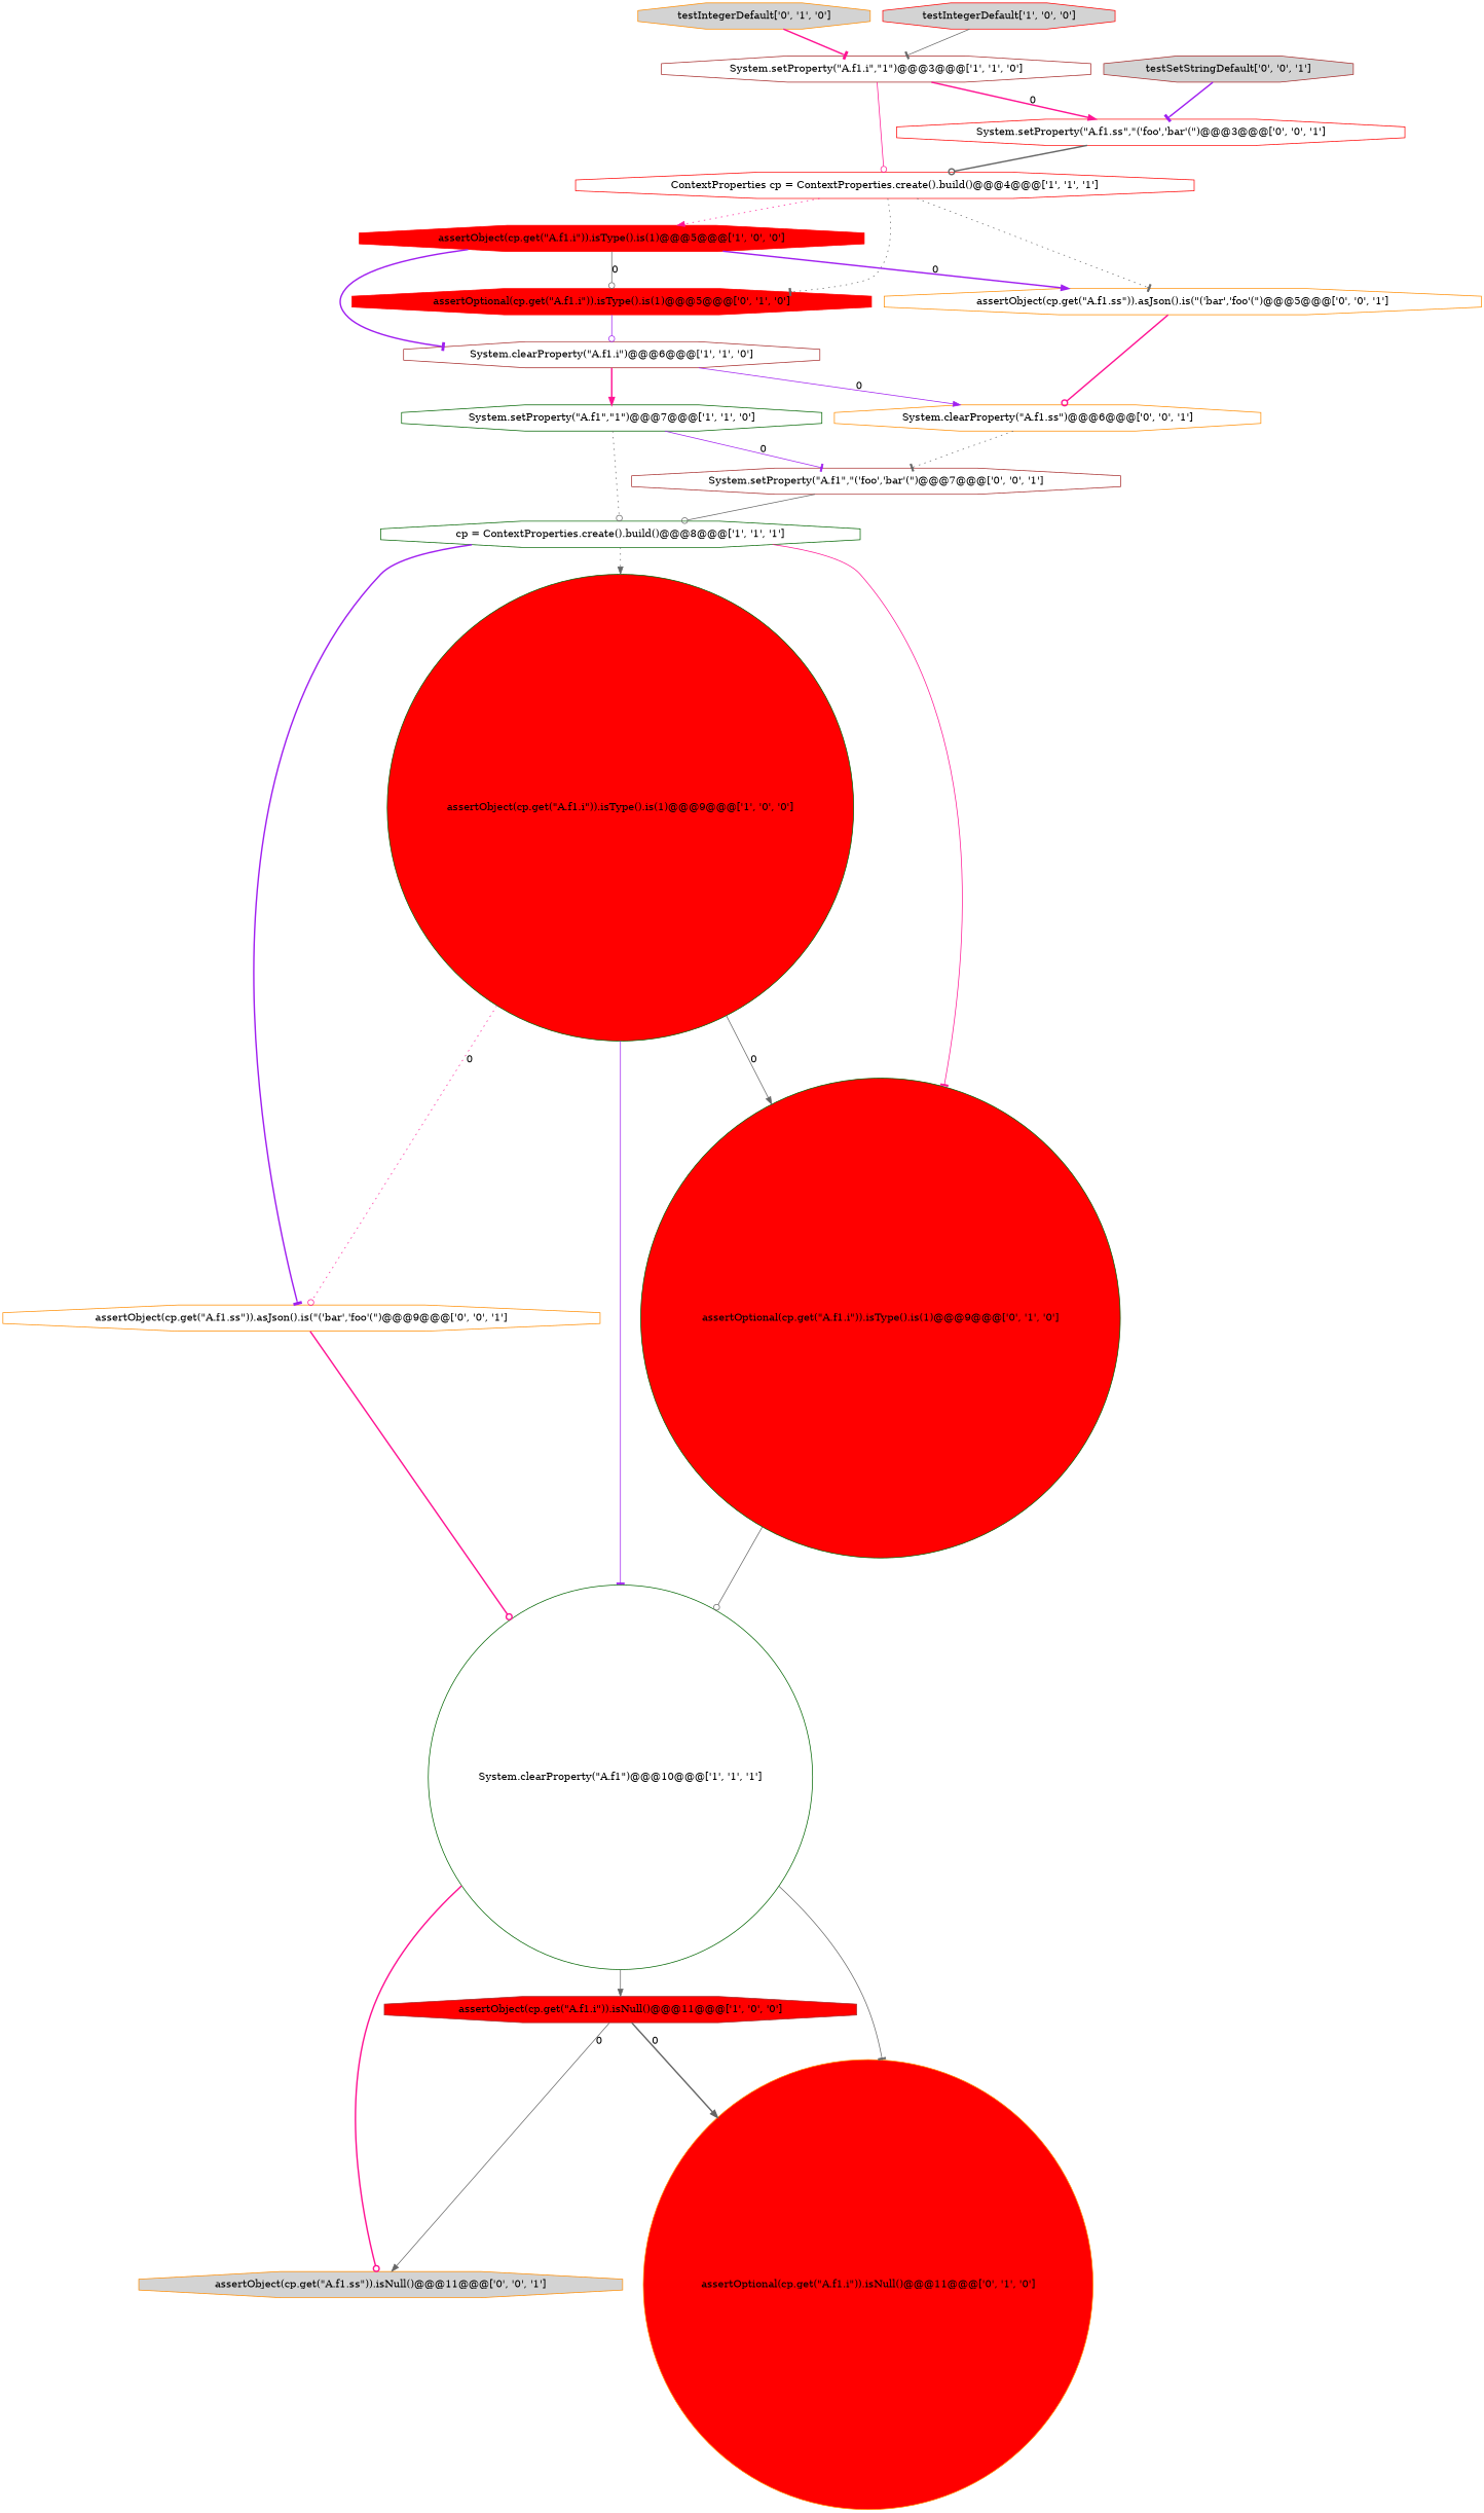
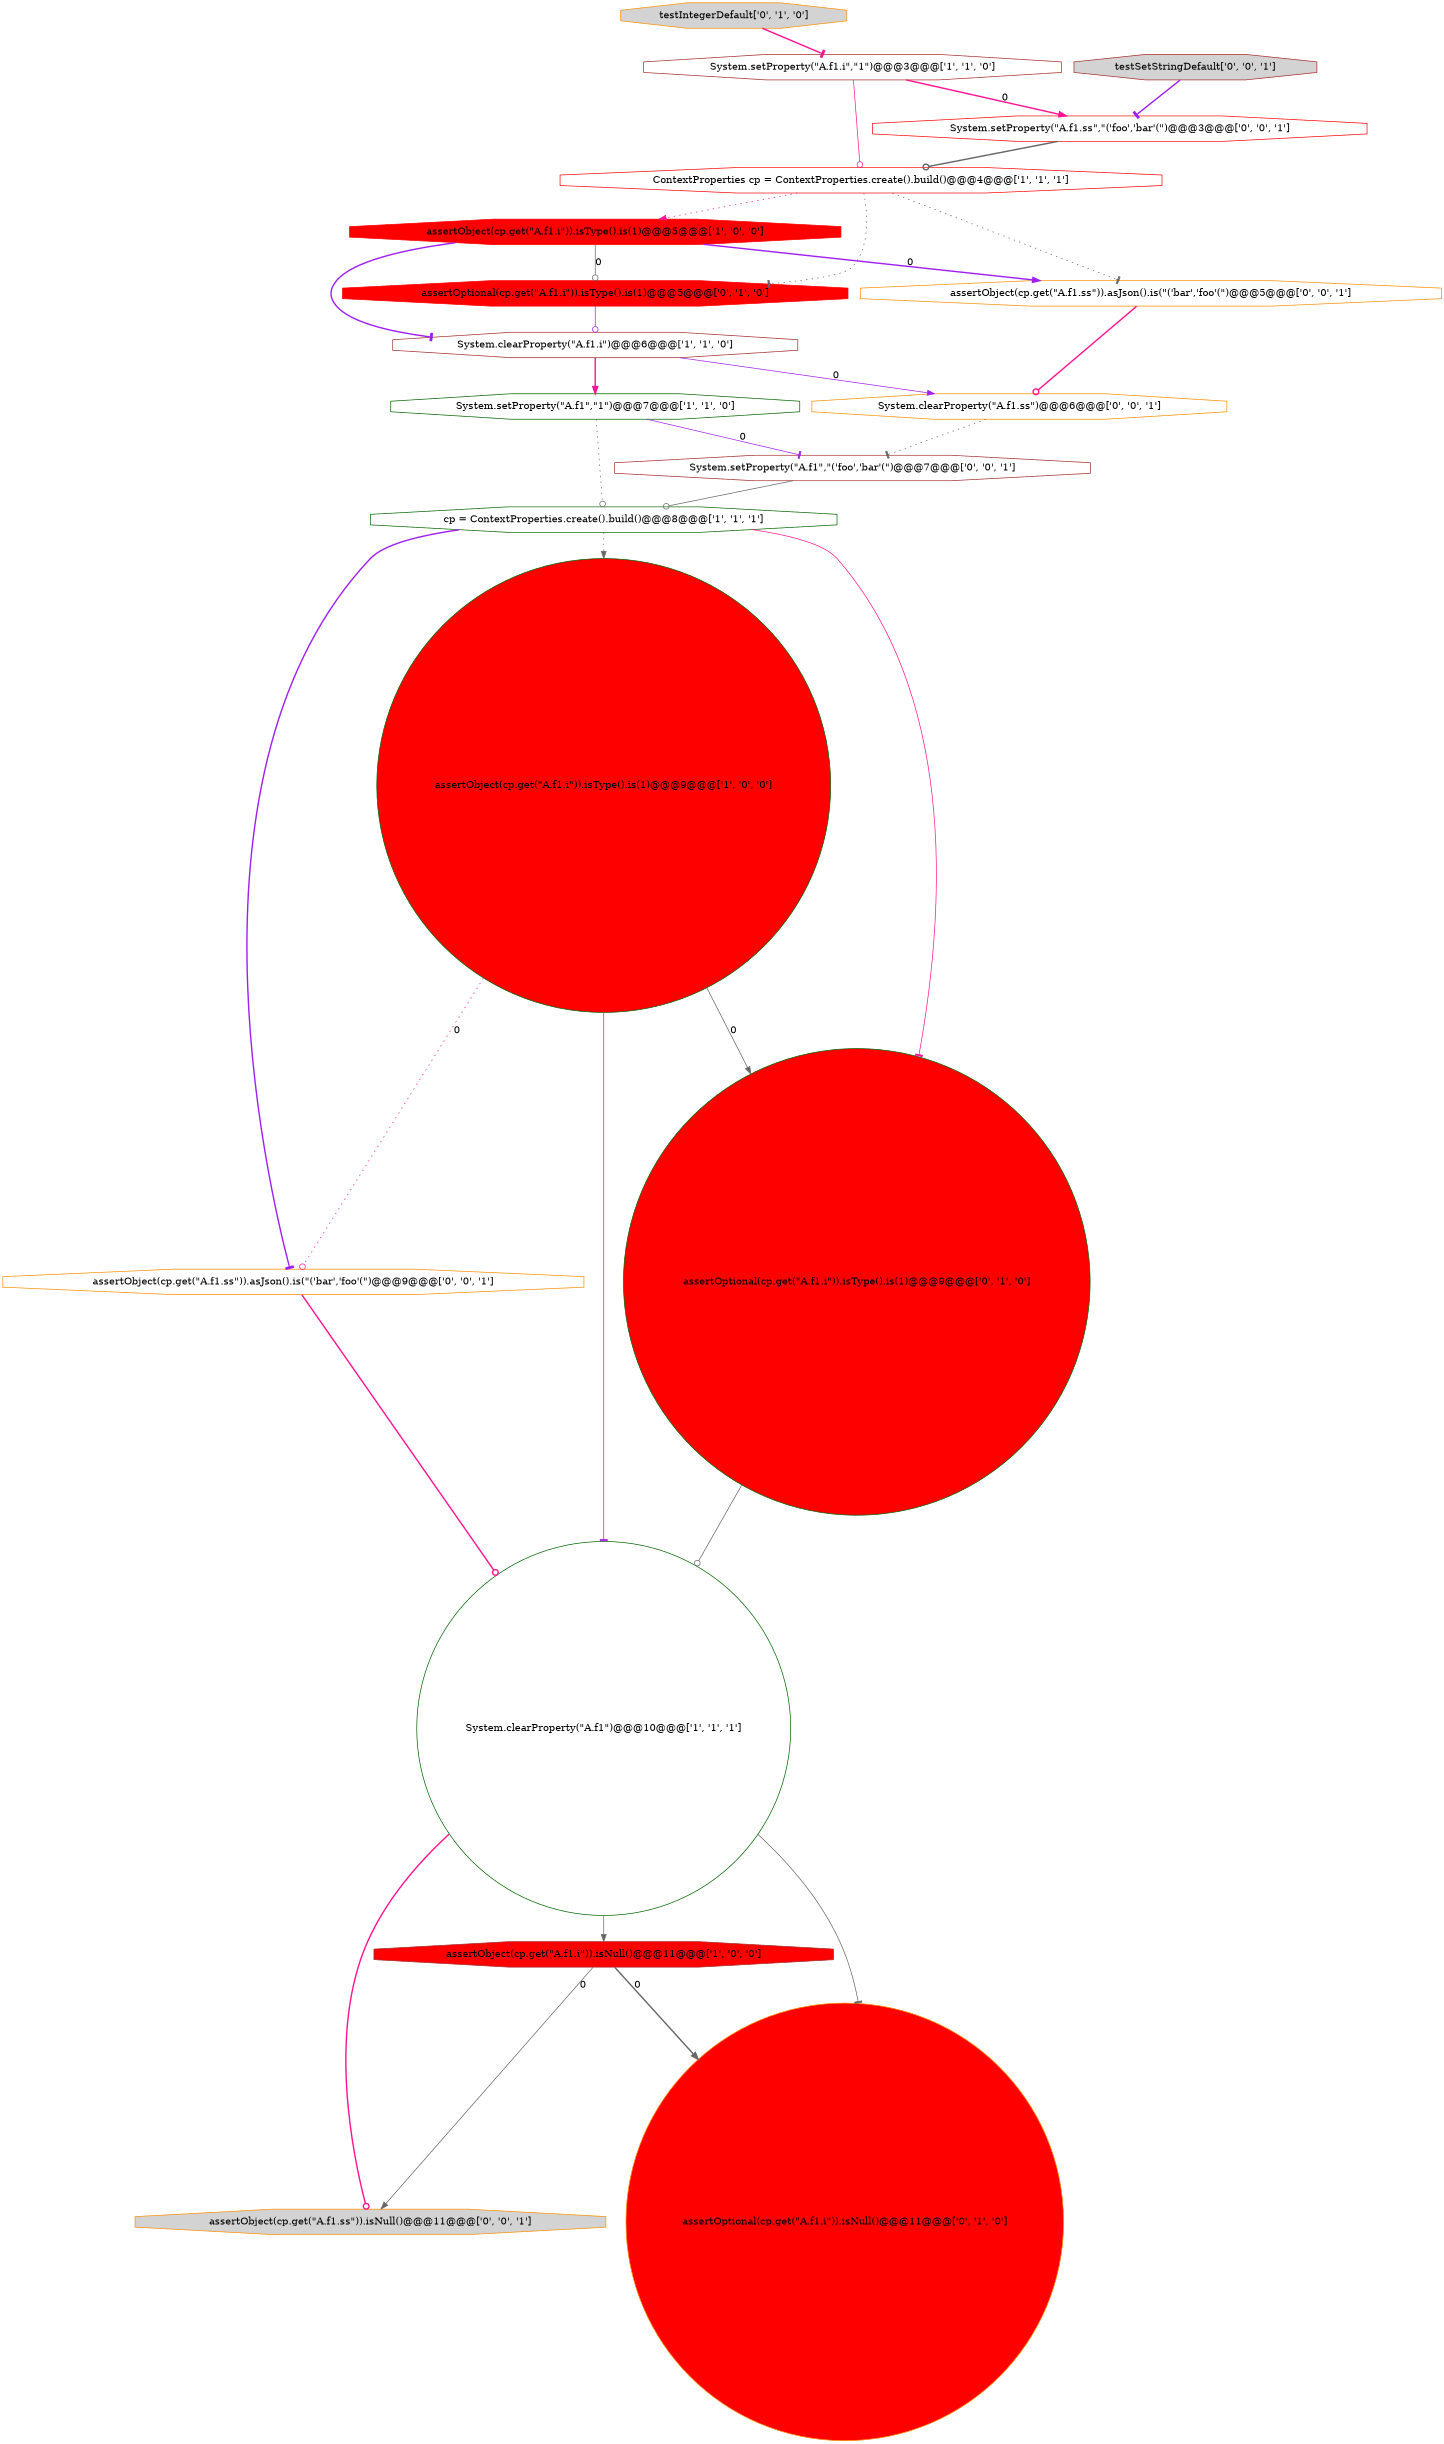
  digraph {
    node [fillcolor=white shape=octagon style=filled color=darkorange]
    edge [style=solid color=gray40 arrowhead=tee]
    n1 [label="ContextProperties cp = ContextProperties.create().build()@@@4@@@['1', '1', '1']" color=red]
    n2 [fillcolor=red label="assertObject(cp.get(\"A.f1.i\")).isType().is(1)@@@5@@@['1', '0', '0']" color=red]
    n3 [fillcolor=red label="assertOptional(cp.get(\"A.f1.i\")).isType().is(1)@@@5@@@['0', '1', '0']" color=red]
    n4 [label="assertObject(cp.get(\"A.f1.ss\")).asJson().is(\"('bar','foo'(\")@@@5@@@['0', '0', '1']"]
    n5 [label="System.setProperty(\"A.f1.i\",\"1\")@@@3@@@['1', '1', '0']" color=brown]
    n6 [label="System.setProperty(\"A.f1.ss\",\"('foo','bar'(\")@@@3@@@['0', '0', '1']" color=red]
    n7 [label="cp = ContextProperties.create().build()@@@8@@@['1', '1', '1']" color=darkgreen]
    n8 [label="assertObject(cp.get(\"A.f1.ss\")).asJson().is(\"('bar','foo'(\")@@@9@@@['0', '0', '1']"]
    n9 [fillcolor=red label="assertOptional(cp.get(\"A.f1.i\")).isType().is(1)@@@9@@@['0', '1', '0']" shape=circle color=darkgreen]
    n10 [fillcolor=red label="assertObject(cp.get(\"A.f1.i\")).isType().is(1)@@@9@@@['1', '0', '0']" shape=circle color=darkgreen]
    n11 [fillcolor=lightgray label="assertObject(cp.get(\"A.f1.ss\")).isNull()@@@11@@@['0', '0', '1']"]
    n12 [label="System.clearProperty(\"A.f1.i\")@@@6@@@['1', '1', '0']" color=brown]
    n13 [label="System.clearProperty(\"A.f1.ss\")@@@6@@@['0', '0', '1']"]
    n14 [label="System.setProperty(\"A.f1\",\"1\")@@@7@@@['1', '1', '0']" color=darkgreen]
    n15 [label="System.clearProperty(\"A.f1\")@@@10@@@['1', '1', '1']" shape=circle color=darkgreen]
    n16 [fillcolor=lightgray label="testSetStringDefault['0', '0', '1']" color=brown]
    n17 [label="System.setProperty(\"A.f1\",\"('foo','bar'(\")@@@7@@@['0', '0', '1']" color=brown]
    n18 [fillcolor=red label="assertObject(cp.get(\"A.f1.i\")).isNull()@@@11@@@['1', '0', '0']" color=brown]
    n19 [fillcolor=red label="assertOptional(cp.get(\"A.f1.i\")).isNull()@@@11@@@['0', '1', '0']" shape=circle]
    n20 [fillcolor=lightgray label="testIntegerDefault['0', '1', '0']"]
-   n21 [fillcolor=lightgray label="testIntegerDefault['1', '0', '0']" color=red]
    n1 -> n2 [style=dotted color=deeppink arrowhead=normal]
    n1 -> n3 [style=dotted]
    n1 -> n4 [style=dotted]
    n2 -> n3 [label=0 arrowhead=odot]
    n2 -> n4 [label=0 style=bold color=purple arrowhead=normal]
    n2 -> n12 [style=bold color=purple]
    n3 -> n12 [color=purple arrowhead=odot]
    n4 -> n13 [style=bold color=deeppink arrowhead=odot]
    n5 -> n1 [color=deeppink arrowhead=odot]
    n5 -> n6 [label=0 style=bold color=deeppink arrowhead=normal]
    n6 -> n1 [style=bold arrowhead=odot]
    n7 -> n8 [style=bold color=purple]
    n7 -> n9 [color=deeppink]
    n7 -> n10 [style=dotted arrowhead=normal]
    n8 -> n15 [style=bold color=deeppink arrowhead=odot]
    n9 -> n15 [arrowhead=odot]
    n10 -> n8 [label=0 style=dotted color=deeppink arrowhead=odot]
    n10 -> n9 [label=0 arrowhead=normal]
    n10 -> n15 [color=purple]
    n12 -> n13 [label=0 color=purple arrowhead=normal]
    n12 -> n14 [style=bold color=deeppink arrowhead=normal]
    n13 -> n17 [style=dotted]
    n14 -> n7 [style=dotted arrowhead=odot]
    n14 -> n17 [label=0 color=purple]
    n15 -> n11 [style=bold color=deeppink arrowhead=odot]
    n15 -> n18 [arrowhead=normal]
    n15 -> n19
    n16 -> n6 [style=bold color=purple]
    n17 -> n7 [arrowhead=odot]
    n18 -> n11 [label=0 arrowhead=normal]
    n18 -> n19 [label=0 style=bold arrowhead=normal]
    n20 -> n5 [style=bold color=deeppink]
-   n21 -> n5
  }
